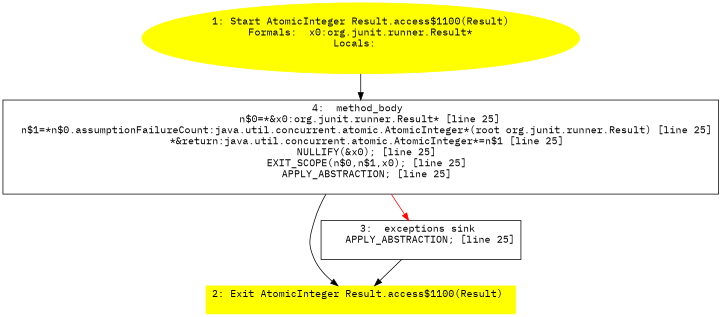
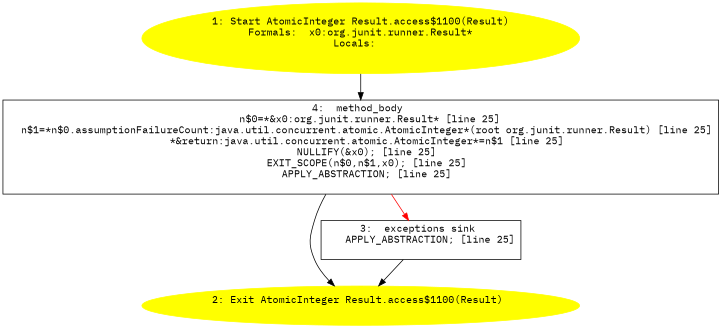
  digraph {
    fontname="IBM Plex Mono"
    node [fontname="IBM Plex Mono"]
    edge [fontname="IBM Plex Mono"]
    n1 [color=yellow label="1: Start AtomicInteger Result.access$1100(Result)\nFormals:  x0:org.junit.runner.Result*\nLocals:  \n  " style=filled]
    n2 [label="4:  method_body \n   n$0=*&x0:org.junit.runner.Result* [line 25]\n  n$1=*n$0.assumptionFailureCount:java.util.concurrent.atomic.AtomicInteger*(root org.junit.runner.Result) [line 25]\n  *&return:java.util.concurrent.atomic.AtomicInteger*=n$1 [line 25]\n  NULLIFY(&x0); [line 25]\n  EXIT_SCOPE(n$0,n$1,x0); [line 25]\n  APPLY_ABSTRACTION; [line 25]\n " shape=box]
-   n3 [color=yellow label="2: Exit AtomicInteger Result.access$1100(Result) \n  " style=filled shape=box]
+   n3 [color=yellow label="2: Exit AtomicInteger Result.access$1100(Result) \n  " style=filled]
    n4 [label="3:  exceptions sink \n   APPLY_ABSTRACTION; [line 25]\n " shape=box]
    n1 -> n2
    n2 -> n3
    n2 -> n4 [color=red]
    n4 -> n3
  }
